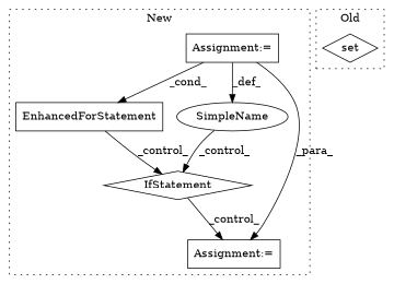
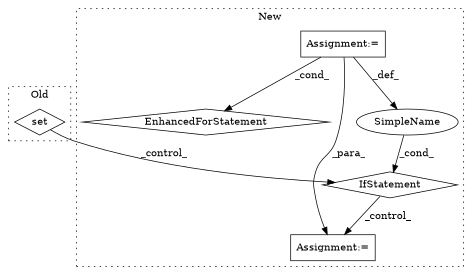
  digraph {
    node [a=7 l="71,2" s="15927,16037" shape=diamond]
-   n1 [a=70 label=EnhancedForStatement shape=box]
+   n1 [a=70 label=EnhancedForStatement]
    n2 [label="Assignment:=" shape=box]
    n3 [l=1 label="Assignment:=" s=16256 shape=box]
    n4 [a=25 l="4,2" label=IfStatement s="16133,16173"]
    n5 [a=42 label=SimpleName shape=ellipse l="" s=""]
    n6 [a=32 l="4,1" label=set s="17299,17320"]
    subgraph cluster_1 {
      label=New
      style=dotted
      n1
      n2
      n3
      n4
      n5
    }
    subgraph cluster_2 {
      label=Old
      style=dotted
      n6
    }
-   n1 -> n4 [label=_control_]
+   n6 -> n4 [label=_control_]
    n2 -> n1 [label=_cond_]
    n2 -> n3 [label=_para_]
    n2 -> n5 [label=_def_]
    n4 -> n3 [label=_control_]
-   n5 -> n4 [label=_control_]
+   n5 -> n4 [label=_cond_]
  }
